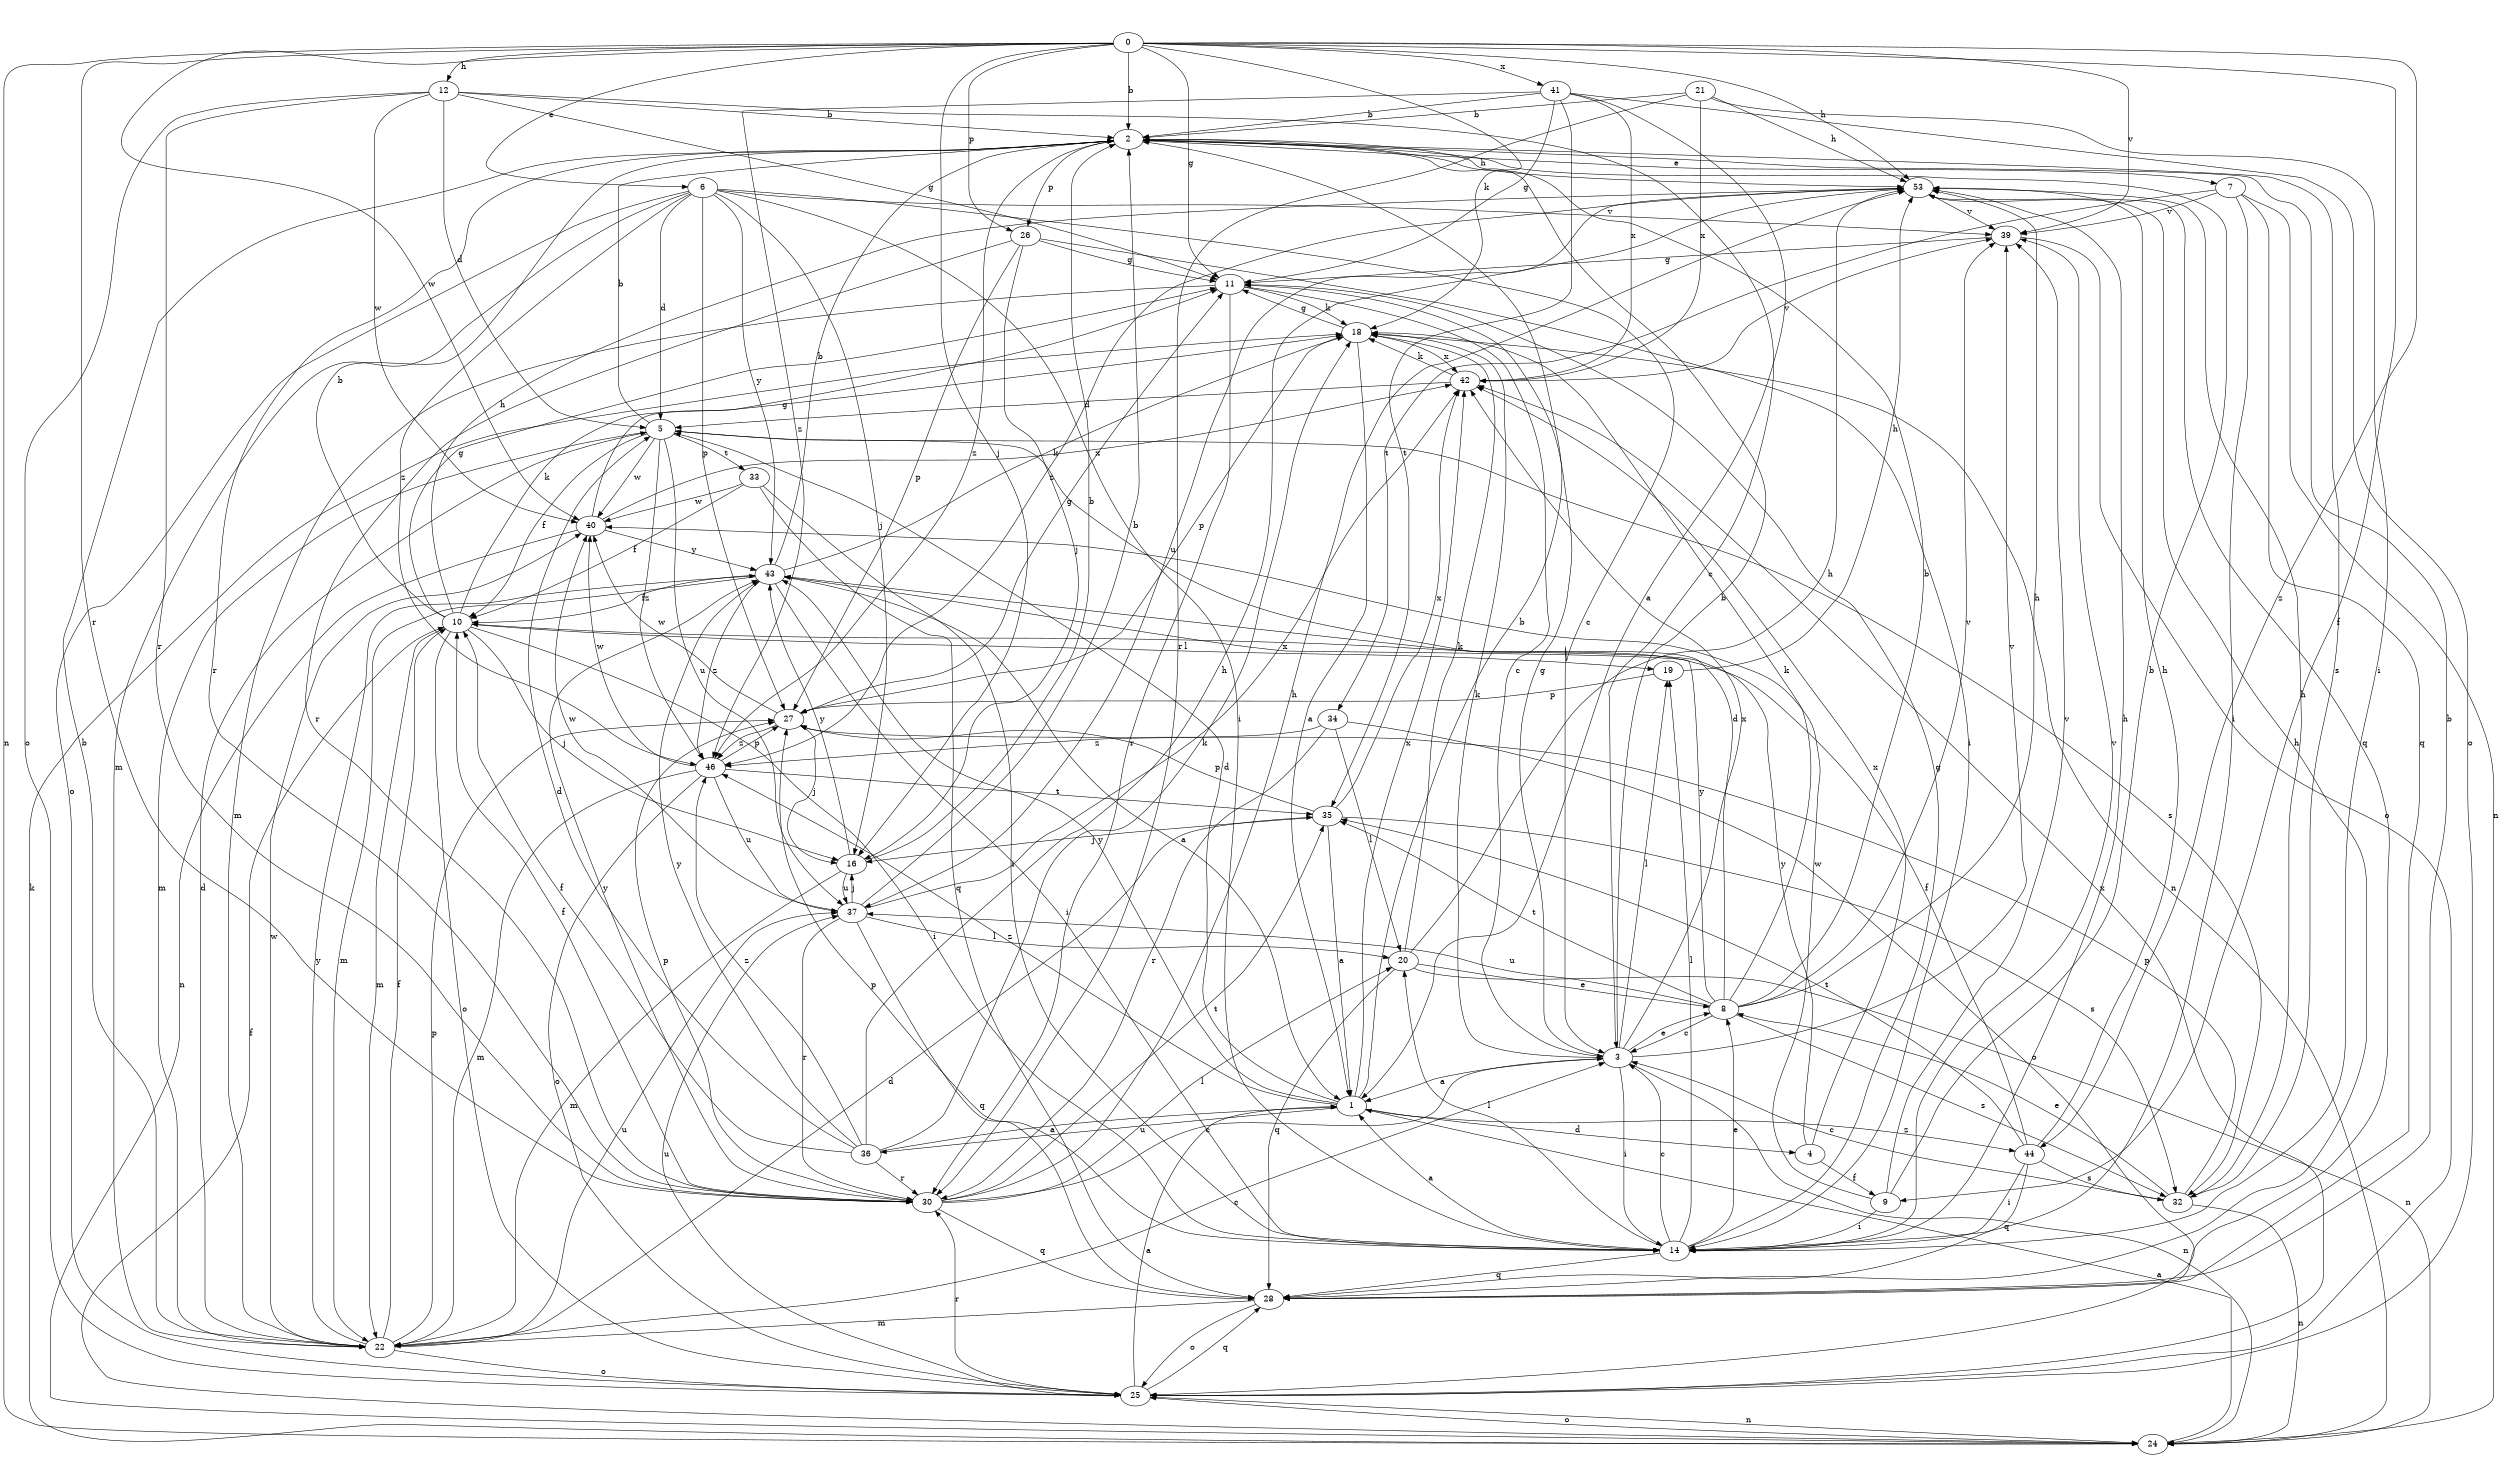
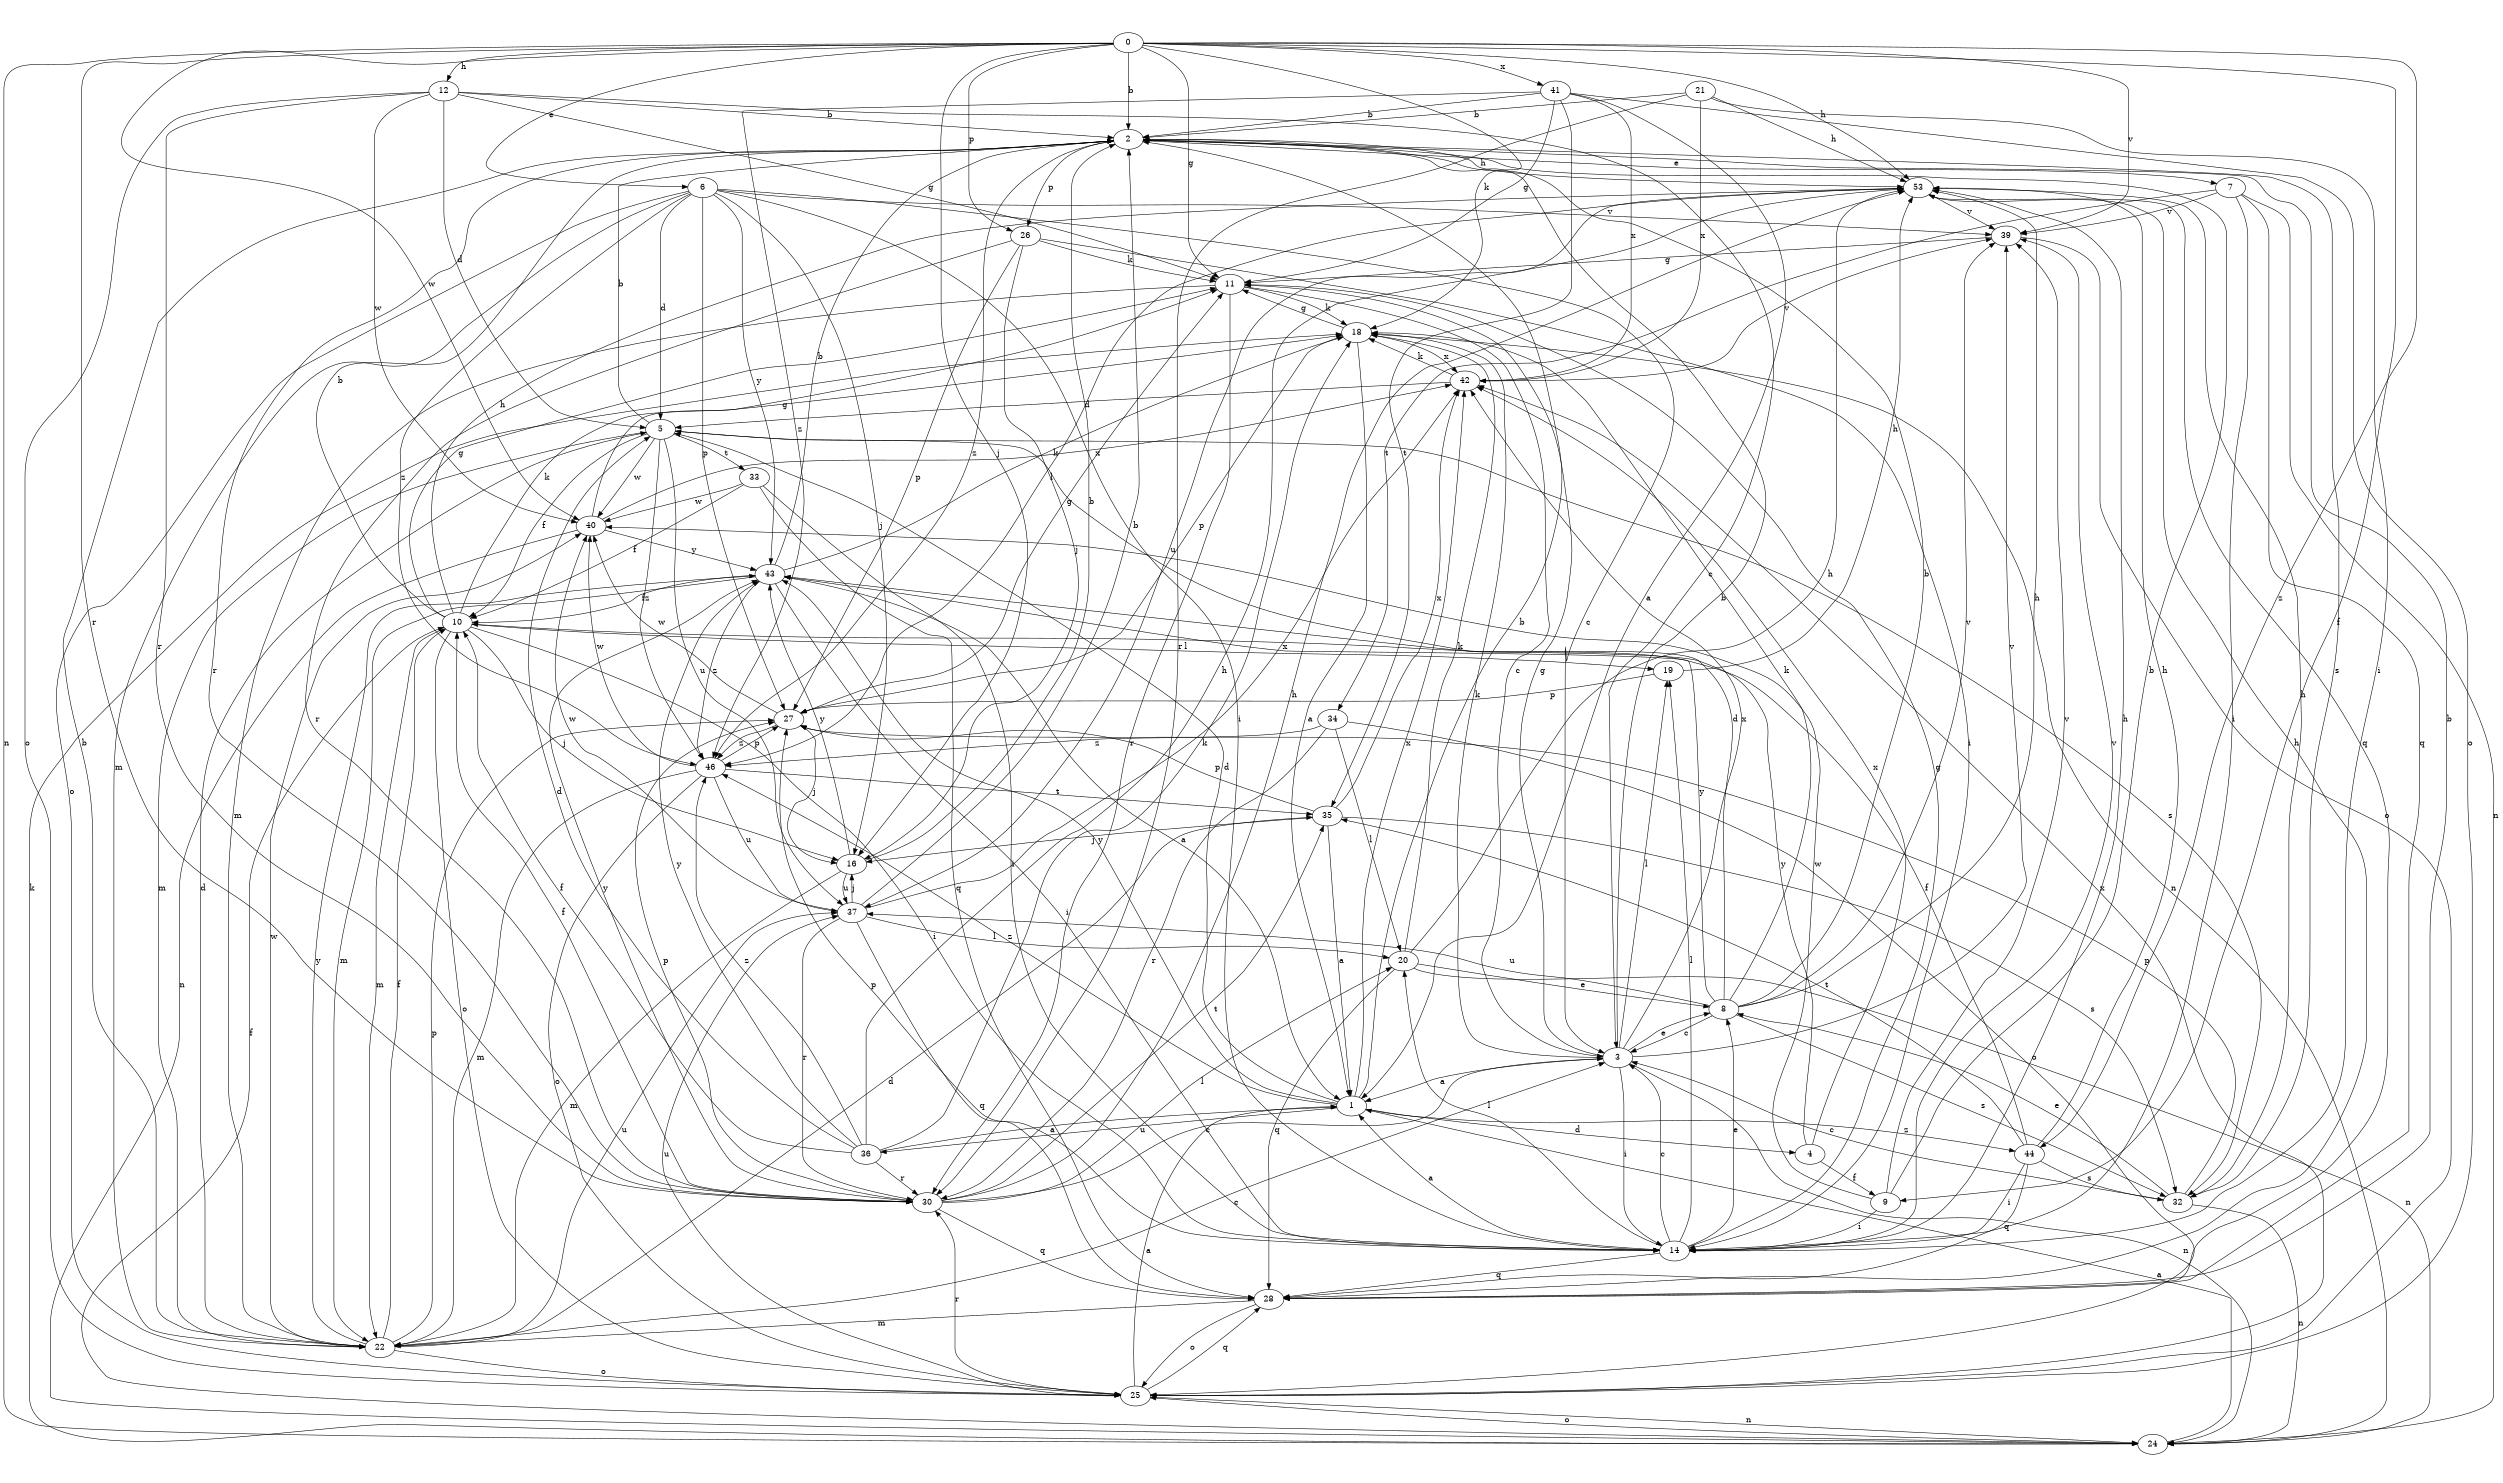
  strict digraph {
    fontname="DejaVu Serif"
    node [fontname="DejaVu Serif"]
    edge [fontname="DejaVu Serif"]
    0
    2
    6
    9
    11
    12
    n7 [label=53]
    16
    18
    24
    26
    30
    39
    40
    41
    44
    46
    7
    32
    5
    43
    3
    14
    22
    25
    27
    37
    28
    1
    42
    10
    35
    20
    4
    36
    33
    34
    8
    19
    21
    0 -> 2 [label=b]
    0 -> 6 [label=e]
    0 -> 9 [label=f]
    0 -> 11 [label=g]
    0 -> 12 [label=h]
    0 -> n7 [label=h]
    0 -> 16 [label=j]
    0 -> 18 [label=k]
    0 -> 24 [label=n]
    0 -> 26 [label=p]
    0 -> 30 [label=r]
    0 -> 39 [label=v]
    0 -> 40 [label=w]
    0 -> 41 [label=x]
    0 -> 44 [label=z]
    2 -> n7 [label=h]
    2 -> 26 [label=p]
    2 -> 30 [label=r]
    2 -> 46 [label=z]
    2 -> 7 [label=e]
    2 -> 32 [label=s]
    6 -> 16 [label=j]
    6 -> 39 [label=v]
    6 -> 46 [label=z]
    6 -> 5 [label=d]
    6 -> 43 [label=y]
    6 -> 3 [label=c]
    6 -> 14 [label=i]
    6 -> 22 [label=m]
    6 -> 25 [label=o]
    6 -> 27 [label=p]
    9 -> 2 [label=b]
    9 -> 39 [label=v]
    9 -> 40 [label=w]
    9 -> 14 [label=i]
    11 -> 18 [label=k]
    11 -> 30 [label=r]
    11 -> 3 [label=c]
    11 -> 22 [label=m]
    12 -> 2 [label=b]
    12 -> 11 [label=g]
    12 -> 30 [label=r]
    12 -> 40 [label=w]
    12 -> 5 [label=d]
    12 -> 3 [label=c]
    12 -> 25 [label=o]
    n7 -> 39 [label=v]
-   n7 -> 46 [label=z]
+   n7 -> 46 [label=l]
    n7 -> 37 [label=u]
    n7 -> 28 [label=q]
    16 -> 2 [label=b]
    16 -> 43 [label=y]
    16 -> 22 [label=m]
    16 -> 37 [label=u]
    18 -> 11 [label=g]
    18 -> 24 [label=n]
    18 -> 27 [label=p]
    18 -> 1 [label=a]
    18 -> 42 [label=x]
    24 -> 18 [label=k]
    24 -> 25 [label=o]
    24 -> 1 [label=a]
    24 -> 10 [label=f]
-   26 -> 11 [label=g]
+   26 -> 11 [label=k]
    26 -> 16 [label=j]
    26 -> 30 [label=r]
    26 -> 14 [label=i]
    26 -> 27 [label=p]
    30 -> n7 [label=h]
    30 -> 43 [label=y]
    30 -> 3 [label=c]
    30 -> 27 [label=p]
    30 -> 28 [label=q]
    30 -> 10 [label=f]
    30 -> 35 [label=t]
    30 -> 20 [label=l]
    39 -> 11 [label=g]
    39 -> 25 [label=o]
    40 -> 11 [label=g]
    40 -> 24 [label=n]
    40 -> 43 [label=y]
    40 -> 42 [label=x]
    41 -> 2 [label=b]
    41 -> 11 [label=g]
    41 -> 46 [label=z]
    41 -> 25 [label=o]
    41 -> 1 [label=a]
    41 -> 42 [label=x]
    41 -> 35 [label=t]
    44 -> n7 [label=h]
    44 -> 32 [label=s]
    44 -> 14 [label=i]
    44 -> 28 [label=q]
    44 -> 10 [label=f]
    44 -> 35 [label=t]
    46 -> 40 [label=w]
    46 -> 22 [label=m]
    46 -> 25 [label=o]
    46 -> 27 [label=p]
    46 -> 37 [label=u]
    46 -> 35 [label=t]
    7 -> 24 [label=n]
    7 -> 39 [label=v]
    7 -> 14 [label=i]
    7 -> 28 [label=q]
    7 -> 34 [label=t]
    32 -> n7 [label=h]
    32 -> 24 [label=n]
    32 -> 3 [label=c]
    32 -> 27 [label=p]
    32 -> 8 [label=e]
    5 -> 2 [label=b]
    5 -> 40 [label=w]
    5 -> 46 [label=z]
    5 -> 32 [label=s]
    5 -> 22 [label=m]
    5 -> 37 [label=u]
    5 -> 10 [label=f]
    5 -> 33 [label=t]
    43 -> 2 [label=b]
    43 -> 18 [label=k]
    43 -> 46 [label=z]
    43 -> 14 [label=i]
    43 -> 22 [label=m]
    43 -> 1 [label=a]
    43 -> 10 [label=f]
    3 -> 2 [label=b]
    3 -> 11 [label=g]
    3 -> 18 [label=k]
    3 -> 24 [label=n]
    3 -> 39 [label=v]
    3 -> 14 [label=i]
    3 -> 1 [label=a]
    3 -> 42 [label=x]
    3 -> 8 [label=e]
    3 -> 19 [label=l]
    14 -> 11 [label=g]
    14 -> n7 [label=h]
    14 -> 39 [label=v]
    14 -> 3 [label=c]
    14 -> 27 [label=p]
    14 -> 28 [label=q]
    14 -> 1 [label=a]
    14 -> 20 [label=l]
    14 -> 8 [label=e]
    14 -> 19 [label=l]
    22 -> 2 [label=b]
    22 -> 40 [label=w]
    22 -> 5 [label=d]
    22 -> 43 [label=y]
    22 -> 3 [label=c]
    22 -> 25 [label=o]
    22 -> 27 [label=p]
    22 -> 37 [label=u]
    22 -> 10 [label=f]
    22 -> 35 [label=d]
    25 -> 24 [label=n]
    25 -> 30 [label=r]
    25 -> 37 [label=u]
    25 -> 28 [label=q]
    25 -> 1 [label=a]
    25 -> 42 [label=x]
    27 -> 11 [label=g]
    27 -> 16 [label=j]
    27 -> 40 [label=w]
    27 -> 46 [label=z]
    37 -> 2 [label=b]
    37 -> 16 [label=j]
    37 -> 30 [label=r]
    37 -> 40 [label=w]
    37 -> 28 [label=q]
    37 -> 42 [label=x]
    37 -> 20 [label=l]
    28 -> 2 [label=b]
    28 -> n7 [label=h]
    28 -> 22 [label=m]
    28 -> 25 [label=o]
    1 -> 2 [label=b]
    1 -> 44 [label=z]
    1 -> 46 [label=z]
    1 -> 5 [label=d]
    1 -> 43 [label=y]
    1 -> 42 [label=x]
    1 -> 4 [label=d]
    1 -> 36 [label=u]
    42 -> 18 [label=k]
    42 -> 39 [label=v]
    42 -> 5 [label=d]
    10 -> 2 [label=b]
    10 -> 11 [label=g]
    10 -> n7 [label=h]
    10 -> 16 [label=j]
    10 -> 18 [label=k]
    10 -> 14 [label=i]
    10 -> 22 [label=m]
    10 -> 25 [label=o]
    10 -> 19 [label=l]
    35 -> 16 [label=j]
    35 -> 32 [label=s]
    35 -> 27 [label=p]
    35 -> 1 [label=a]
    35 -> 42 [label=x]
    20 -> n7 [label=h]
    20 -> 18 [label=k]
    20 -> 24 [label=n]
    20 -> 28 [label=q]
    20 -> 8 [label=e]
    4 -> 9 [label=f]
    4 -> 43 [label=y]
    4 -> 42 [label=x]
    36 -> n7 [label=h]
    36 -> 18 [label=k]
    36 -> 30 [label=r]
    36 -> 46 [label=z]
    36 -> 5 [label=d]
    36 -> 43 [label=y]
    36 -> 1 [label=a]
    36 -> 10 [label=f]
    33 -> 40 [label=w]
    33 -> 14 [label=i]
    33 -> 28 [label=q]
    33 -> 10 [label=f]
    34 -> 30 [label=r]
    34 -> 46 [label=z]
    34 -> 25 [label=o]
    34 -> 20 [label=l]
    8 -> 2 [label=b]
    8 -> n7 [label=h]
    8 -> 18 [label=k]
    8 -> 39 [label=v]
    8 -> 32 [label=s]
    8 -> 5 [label=d]
    8 -> 43 [label=y]
    8 -> 3 [label=c]
    8 -> 37 [label=u]
-   8 -> 35 [label=t]
    19 -> n7 [label=h]
    19 -> 27 [label=p]
    21 -> 2 [label=b]
    21 -> n7 [label=h]
    21 -> 30 [label=r]
    21 -> 14 [label=i]
    21 -> 42 [label=x]
  }
